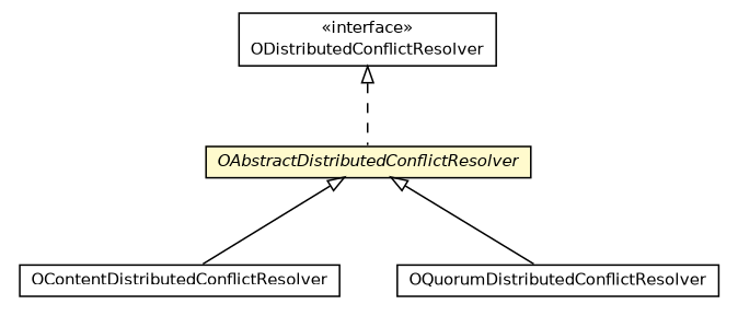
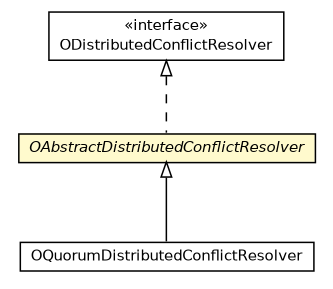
  digraph {
    nodesep=0.25
    ranksep=0.5
    node [fontcolor=black fontname=Helvetica fontsize=10.0 shape=plaintext]
    edge [arrowtail=empty dir=back fontname=Helvetica fontsize=10 headport=p labelfontname=Helvetica labelfontsize=10 tailport=p]
    n1 [label=<<table title="com.orientechnologies.orient.server.distributed.conflict.OAbstractDistributedConflictResolver" border="0" cellborder="1" cellspacing="0" cellpadding="2" port="p" bgcolor="lemonChiffon" href="./OAbstractDistributedConflictResolver.html"> 		<tr><td><table border="0" cellspacing="0" cellpadding="1"> <tr><td align="center" balign="center"><font face="Helvetica-Oblique"> OAbstractDistributedConflictResolver </font></td></tr> 		</table></td></tr> 		</table>>]
-   n2 [label=<<table title="com.orientechnologies.orient.server.distributed.conflict.OContentDistributedConflictResolver" border="0" cellborder="1" cellspacing="0" cellpadding="2" port="p" href="./OContentDistributedConflictResolver.html"> 		<tr><td><table border="0" cellspacing="0" cellpadding="1"> <tr><td align="center" balign="center"> OContentDistributedConflictResolver </td></tr> 		</table></td></tr> 		</table>>]
    n3 [label=<<table title="com.orientechnologies.orient.server.distributed.conflict.OQuorumDistributedConflictResolver" border="0" cellborder="1" cellspacing="0" cellpadding="2" port="p" href="./OQuorumDistributedConflictResolver.html"> 		<tr><td><table border="0" cellspacing="0" cellpadding="1"> <tr><td align="center" balign="center"> OQuorumDistributedConflictResolver </td></tr> 		</table></td></tr> 		</table>>]
    n4 [label=<<table title="com.orientechnologies.orient.server.distributed.conflict.ODistributedConflictResolver" border="0" cellborder="1" cellspacing="0" cellpadding="2" port="p" href="./ODistributedConflictResolver.html"> 		<tr><td><table border="0" cellspacing="0" cellpadding="1"> <tr><td align="center" balign="center"> &#171;interface&#187; </td></tr> <tr><td align="center" balign="center"> ODistributedConflictResolver </td></tr> 		</table></td></tr> 		</table>>]
-   n1 -> n2
    n1 -> n3
    n4 -> n1 [style=dashed]
  }
